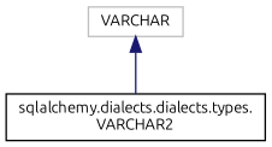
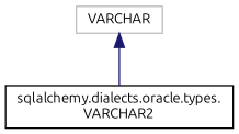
  digraph {
    rankdir=TB
    fontname=Ubuntu
    node [fillcolor=white fontname=Ubuntu fontsize=10 shape=record style=filled]
    n1 [color=grey75 height=0.2 label=VARCHAR width=0.4]
-   n2 [color=black height=0.2 label="sqlalchemy.dialects.dialects.types.\lVARCHAR2" width=0.4]
+   n2 [color=black height=0.2 label="sqlalchemy.dialects.oracle.types.\lVARCHAR2" width=0.4]
    n1 -> n2 [color=midnightblue dir=back fontname=Ubuntu fontsize=10 labelfontname=Helvetica labelfontsize=10 style=solid]
  }
